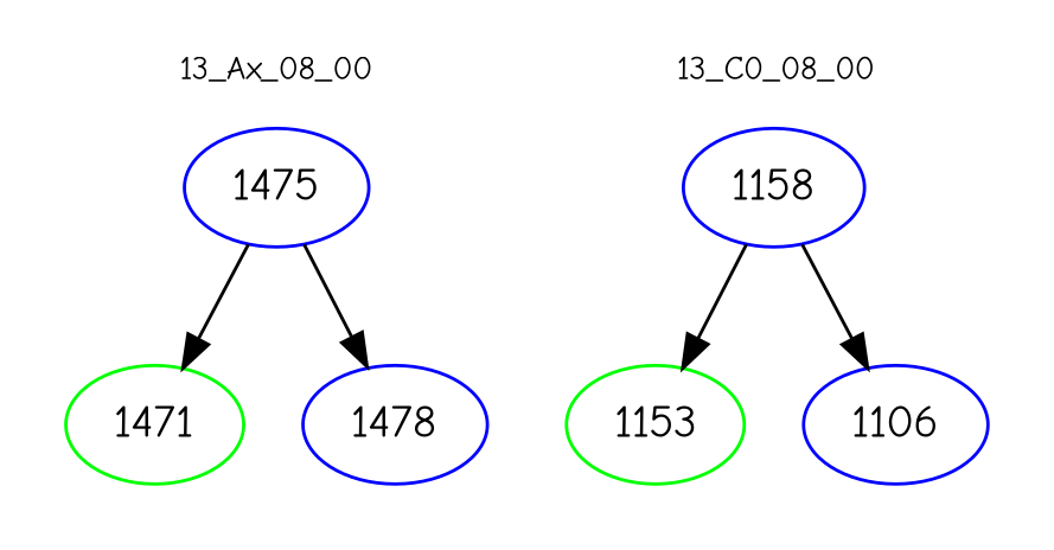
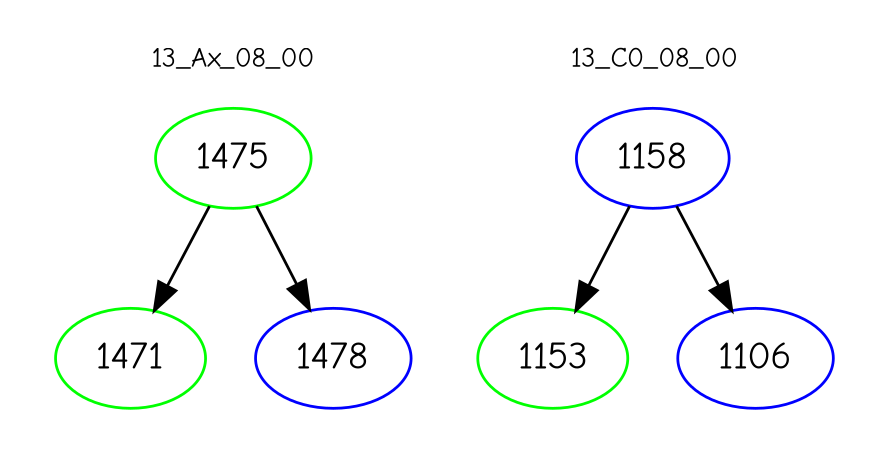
  digraph {
    fontname="Comic Neue"
    node [color=blue fontname="Comic Neue"]
    edge [color=black fontname="Comic Neue"]
-   n1 [label=1475]
+   n1 [color=green label=1475]
    n2 [color=green label=1471]
    n3 [label=1478]
    n4 [label=1158]
    n5 [color=green label=1153]
    n6 [label=1106]
    subgraph cluster_1 {
      color=white
      fontsize=10
      label="13_Ax_08_00"
      n1
      n2
      n3
    }
    subgraph cluster_2 {
      color=white
      fontsize=10
      label="13_C0_08_00"
      n4
      n5
      n6
    }
    n1 -> n2
    n1 -> n3
    n4 -> n5
    n4 -> n6
  }
